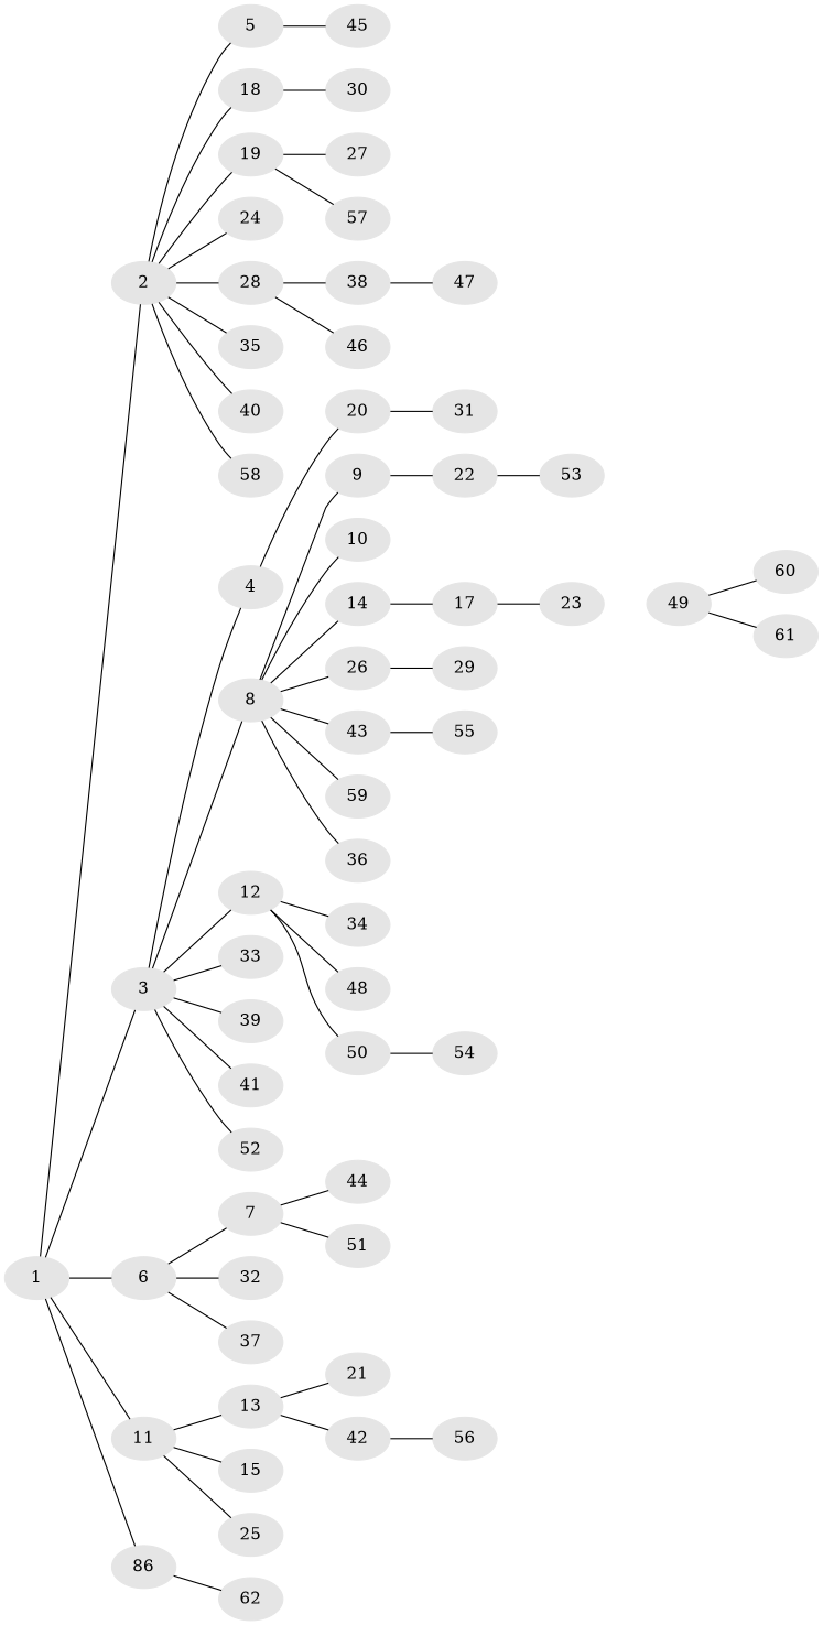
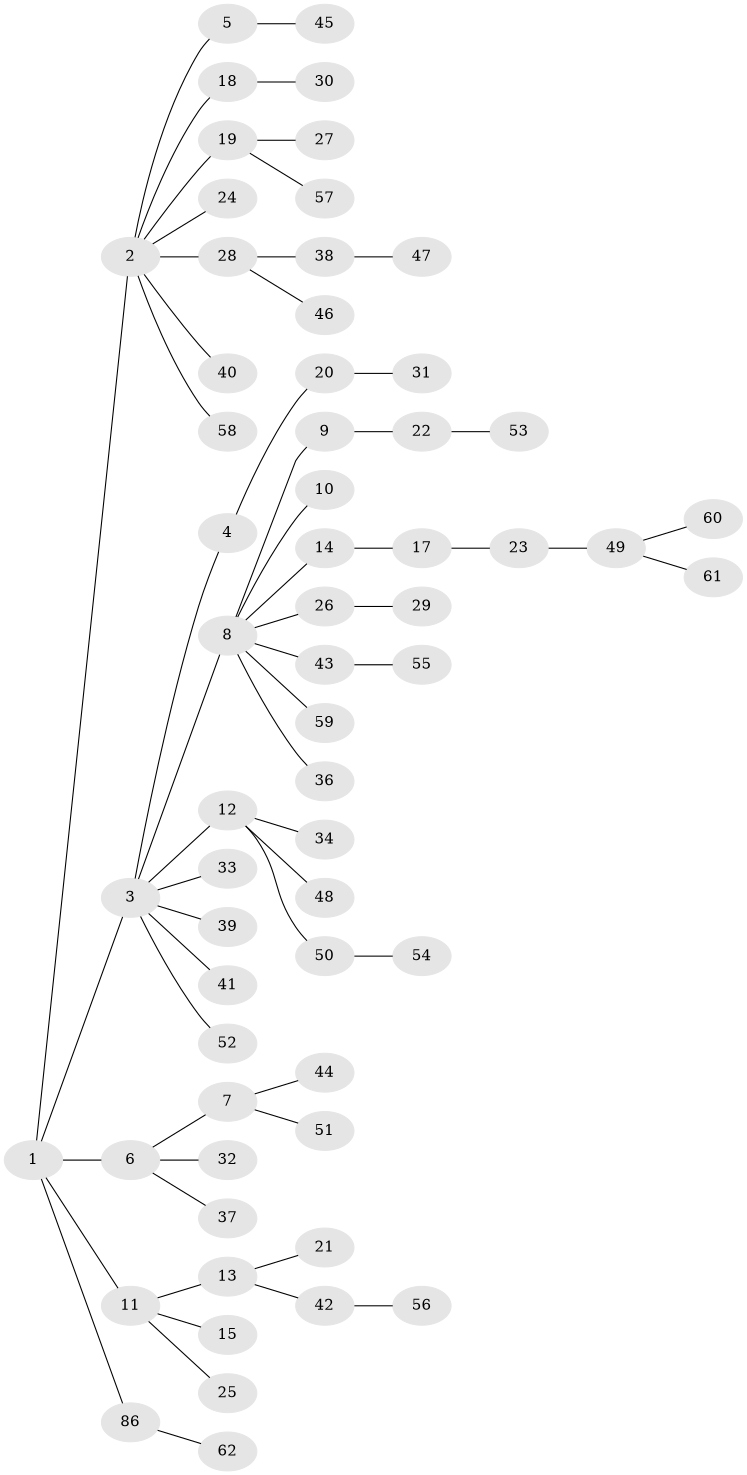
  graph {
    rankdir=LR
    node [color=gray90 style=filled]
    1
    2
    3
    6
    11
    n6 [label=86]
    5
    18
    19
    24
    28
-   35
    40
    58
    4
    8
    12
    33
    39
    41
    52
    7
    32
    37
    13
    15
    25
    62
    45
    30
    27
    57
    38
    46
    20
    9
    10
    14
    26
    43
    59
    36
    34
    48
    50
    31
    44
    51
    22
    17
    29
    55
    53
    21
    42
    54
    56
    23
    49
    60
    61
    47
    1 -- 2
    1 -- 3
    1 -- 6
    1 -- 11
    1 -- n6
    2 -- 5
    2 -- 18
    2 -- 19
    2 -- 24
    2 -- 28
-   2 -- 35
    2 -- 40
    2 -- 58
    3 -- 4
    3 -- 8
    3 -- 12
    3 -- 33
    3 -- 39
    3 -- 41
    3 -- 52
    6 -- 7
    6 -- 32
    6 -- 37
    11 -- 13
    11 -- 15
    11 -- 25
    n6 -- 62
    5 -- 45
    18 -- 30
    19 -- 27
    19 -- 57
    28 -- 38
    28 -- 46
    4 -- 20
    8 -- 9
    8 -- 10
    8 -- 14
    8 -- 26
    8 -- 43
    8 -- 59
    8 -- 36
    12 -- 34
    12 -- 48
    12 -- 50
    7 -- 44
    7 -- 51
    13 -- 21
    13 -- 42
    38 -- 47
    20 -- 31
    9 -- 22
    14 -- 17
    26 -- 29
    43 -- 55
    50 -- 54
    22 -- 53
    17 -- 23
    42 -- 56
+   23 -- 49
    49 -- 60
    49 -- 61
  }
